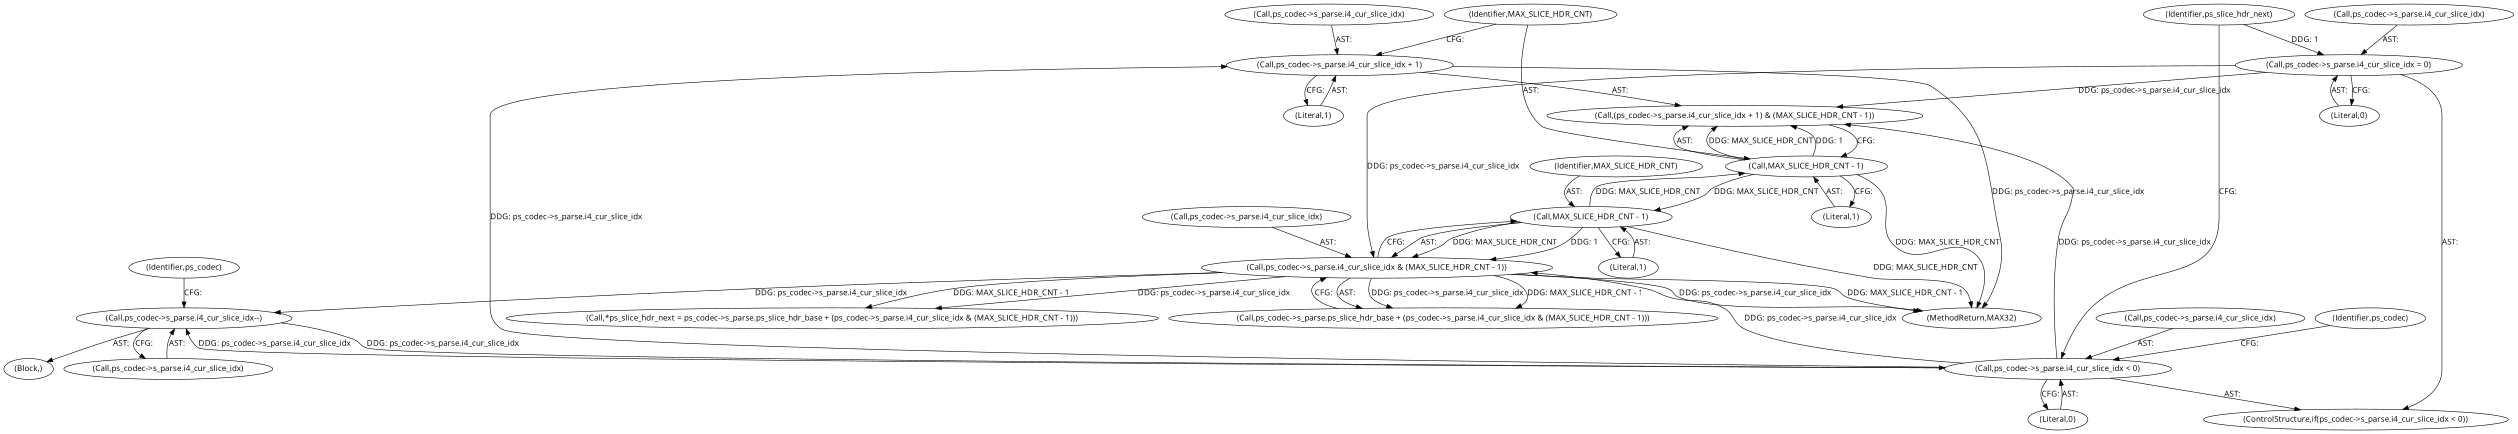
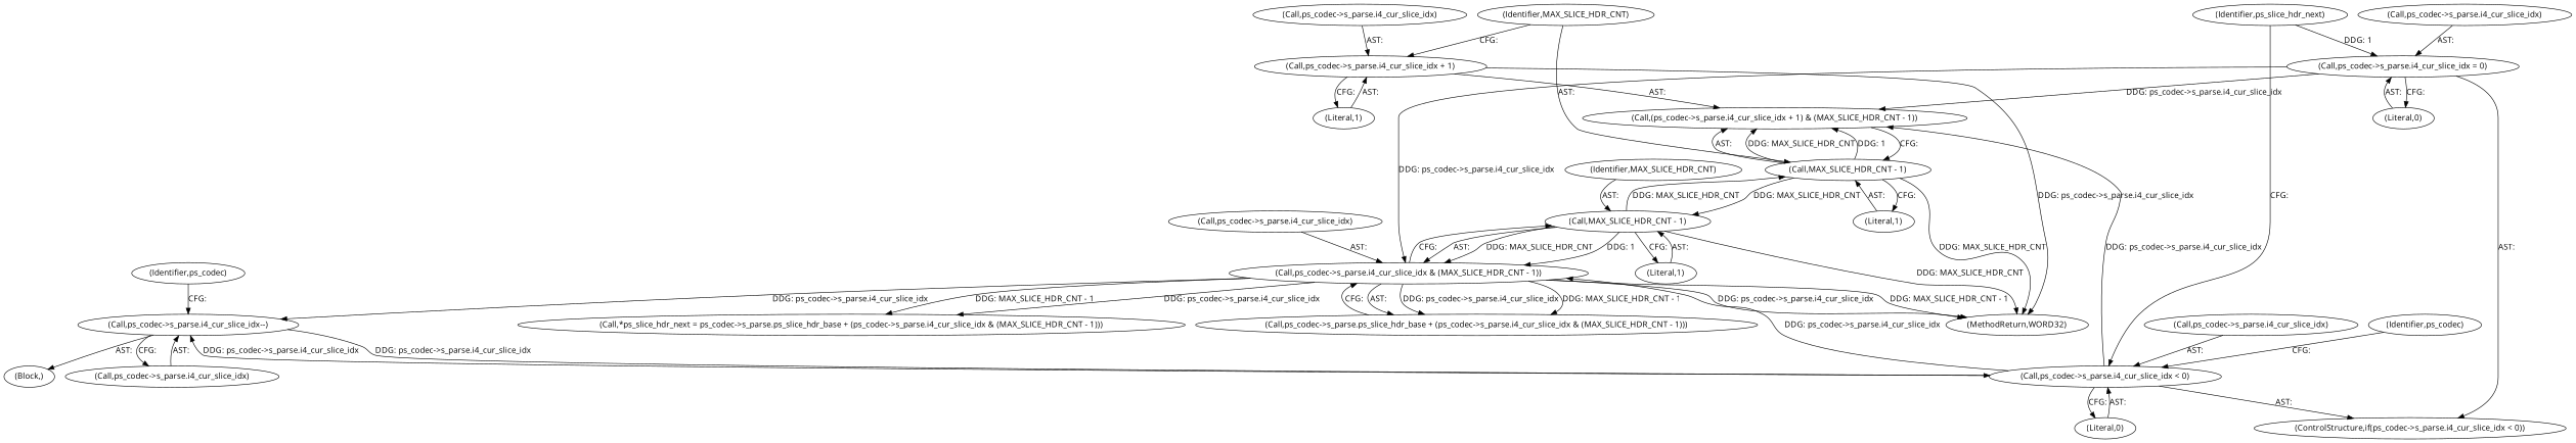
  digraph {
    fontname="Open Sans"
    node [fontname="Open Sans"]
    edge [fontname="Open Sans"]
    n1 [label="(Call,ps_codec->s_parse.i4_cur_slice_idx + 1)"]
    n2 [label="(Call,(ps_codec->s_parse.i4_cur_slice_idx + 1) & (MAX_SLICE_HDR_CNT - 1))"]
    n3 [label="(Literal,1)"]
-   n4 [label="(MethodReturn,MAX32)"]
+   n4 [label="(MethodReturn,WORD32)"]
    n5 [label="(Call,MAX_SLICE_HDR_CNT - 1)"]
    n6 [label="(Call,ps_codec->s_parse.i4_cur_slice_idx = 0)"]
    n7 [label="(Call,ps_codec->s_parse.i4_cur_slice_idx & (MAX_SLICE_HDR_CNT - 1))"]
    n8 [label="(Literal,0)"]
    n9 [label="(ControlStructure,if(ps_codec->s_parse.i4_cur_slice_idx < 0))"]
    n10 [label="(Call,ps_codec->s_parse.i4_cur_slice_idx--)"]
    n11 [label="(Call,ps_codec->s_parse.i4_cur_slice_idx < 0)"]
    n12 [label="(Call,ps_codec->s_parse.i4_cur_slice_idx)"]
    n13 [label="(Block,)"]
    n14 [label="(Call,MAX_SLICE_HDR_CNT - 1)"]
    n15 [label="(Call,*ps_slice_hdr_next = ps_codec->s_parse.ps_slice_hdr_base + (ps_codec->s_parse.i4_cur_slice_idx & (MAX_SLICE_HDR_CNT - 1)))"]
    n16 [label="(Call,ps_codec->s_parse.ps_slice_hdr_base + (ps_codec->s_parse.i4_cur_slice_idx & (MAX_SLICE_HDR_CNT - 1)))"]
    n17 [label="(Literal,0)"]
    n18 [label="(Literal,1)"]
    n19 [label="(Literal,1)"]
    n20 [label="(Identifier,MAX_SLICE_HDR_CNT)"]
    n21 [label="(Call,ps_codec->s_parse.i4_cur_slice_idx)"]
    n22 [label="(Identifier,ps_codec)"]
    n23 [label="(Call,ps_codec->s_parse.i4_cur_slice_idx)"]
    n24 [label="(Call,ps_codec->s_parse.i4_cur_slice_idx)"]
    n25 [label="(Identifier,ps_slice_hdr_next)"]
    n26 [label="(Call,ps_codec->s_parse.i4_cur_slice_idx)"]
    n27 [label="(Identifier,ps_codec)"]
    n28 [label="(Identifier,MAX_SLICE_HDR_CNT)"]
    n1 -> n2 [label="AST: "]
    n1 -> n3 [label="CFG: "]
    n1 -> n4 [label="DDG: ps_codec->s_parse.i4_cur_slice_idx"]
    n2 -> n5 [label="CFG: "]
    n3 -> n1 [label="AST: "]
    n5 -> n2 [label="AST: "]
    n5 -> n2 [label="DDG: MAX_SLICE_HDR_CNT"]
    n5 -> n2 [label="DDG: 1"]
    n5 -> n4 [label="DDG: MAX_SLICE_HDR_CNT"]
    n5 -> n14 [label="DDG: MAX_SLICE_HDR_CNT"]
    n5 -> n19 [label="CFG: "]
    n6 -> n2 [label="DDG: ps_codec->s_parse.i4_cur_slice_idx"]
    n6 -> n7 [label="DDG: ps_codec->s_parse.i4_cur_slice_idx"]
    n6 -> n8 [label="CFG: "]
    n6 -> n9 [label="AST: "]
    n7 -> n4 [label="DDG: MAX_SLICE_HDR_CNT - 1"]
    n7 -> n4 [label="DDG: ps_codec->s_parse.i4_cur_slice_idx"]
    n7 -> n10 [label="DDG: ps_codec->s_parse.i4_cur_slice_idx"]
    n7 -> n14 [label="CFG: "]
    n7 -> n15 [label="DDG: ps_codec->s_parse.i4_cur_slice_idx"]
    n7 -> n15 [label="DDG: MAX_SLICE_HDR_CNT - 1"]
    n7 -> n16 [label="AST: "]
    n7 -> n16 [label="DDG: ps_codec->s_parse.i4_cur_slice_idx"]
    n7 -> n16 [label="DDG: MAX_SLICE_HDR_CNT - 1"]
    n8 -> n6 [label="AST: "]
    n10 -> n11 [label="DDG: ps_codec->s_parse.i4_cur_slice_idx"]
    n10 -> n12 [label="CFG: "]
    n10 -> n13 [label="AST: "]
-   n11 -> n1 [label="DDG: ps_codec->s_parse.i4_cur_slice_idx"]
    n11 -> n2 [label="DDG: ps_codec->s_parse.i4_cur_slice_idx"]
    n11 -> n7 [label="DDG: ps_codec->s_parse.i4_cur_slice_idx"]
    n11 -> n9 [label="AST: "]
    n11 -> n10 [label="DDG: ps_codec->s_parse.i4_cur_slice_idx"]
    n11 -> n17 [label="CFG: "]
    n12 -> n10 [label="AST: "]
    n14 -> n4 [label="DDG: MAX_SLICE_HDR_CNT"]
    n14 -> n5 [label="DDG: MAX_SLICE_HDR_CNT"]
    n14 -> n7 [label="AST: "]
    n14 -> n7 [label="DDG: MAX_SLICE_HDR_CNT"]
    n14 -> n7 [label="DDG: 1"]
    n14 -> n18 [label="CFG: "]
    n16 -> n7 [label="CFG: "]
    n17 -> n11 [label="AST: "]
    n18 -> n14 [label="AST: "]
    n19 -> n5 [label="AST: "]
    n20 -> n1 [label="CFG: "]
    n20 -> n5 [label="AST: "]
    n21 -> n11 [label="AST: "]
    n22 -> n11 [label="CFG: "]
    n23 -> n1 [label="AST: "]
    n24 -> n6 [label="AST: "]
    n25 -> n6 [label="DDG: 1"]
    n25 -> n11 [label="CFG: "]
    n26 -> n7 [label="AST: "]
    n27 -> n10 [label="CFG: "]
    n28 -> n14 [label="AST: "]
  }
